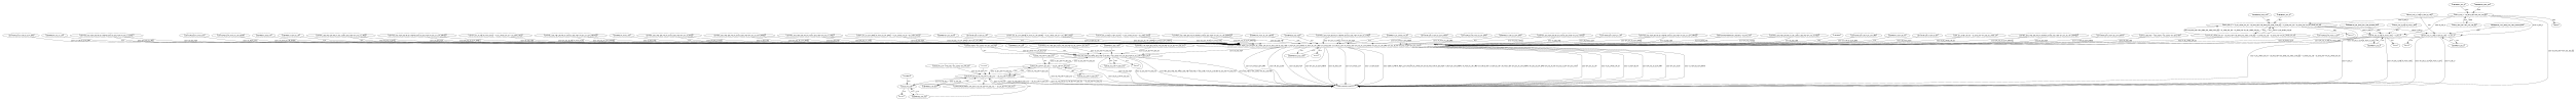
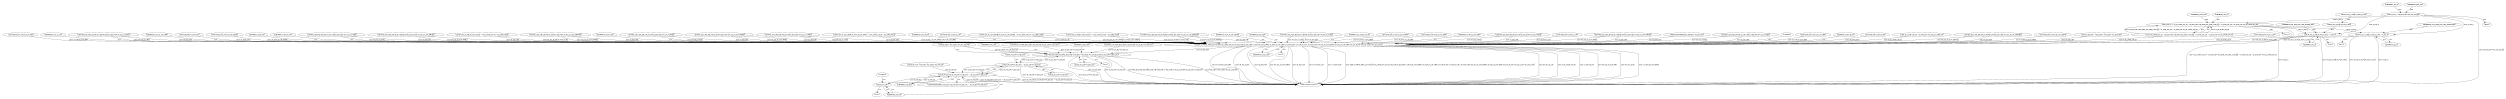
  digraph {
    fontname="Comic Neue"
    node [fontname="Comic Neue"]
    edge [fontname="Comic Neue"]
    n1 [label="(Call,i4_poc_lt = ps_slice_hdr->ai4_poc_lsb_lt[i])"]
    n2 [label="(Call,i4_poc_lt += i4_pic_order_cnt_val - ps_slice_hdr->ai1_delta_poc_msb_cycle_lt[i] * u4_max_poc_lsb - ps_slice_hdr->i4_pic_order_cnt_lsb)"]
    n3 [label="(Call,ai4_poc_lt_curr[u4_num_lt_curr] = i4_poc_lt)"]
    n4 [label="(Call,ai4_poc_lt_foll[u4_num_lt_foll] = i4_poc_lt)"]
    n5 [label="(Block,)"]
-   n6 [label="(Call,ps_slice_hdr->ai4_poc_lsb_lt[i])"]
    n7 [label="(MethodReturn,WORD32)"]
    n8 [label="(Call,i4_pic_order_cnt_val - ps_slice_hdr->ai1_delta_poc_msb_cycle_lt[i] * u4_max_poc_lsb - ps_slice_hdr->i4_pic_order_cnt_lsb)"]
    n9 [label="(Block,)"]
    n10 [label="(Call,DEBUG_PRINT_REF_LIST_POCS(i4_pic_order_cnt_val, ps_slice_hdr, ps_dpb_mgr, u4_num_st_curr_before, u4_num_st_curr_after, u4_num_st_foll, u4_num_lt_curr, u4_num_lt_foll, ai4_poc_st_curr_before, ai4_poc_st_curr_after, ai4_poc_st_foll, ai4_poc_lt_curr, ai4_poc_lt_foll))"]
    n11 [label="(Identifier,i4_poc_lt)"]
    n12 [label="(Block,)"]
    n13 [label="(Block,)"]
    n14 [label="(Identifier,i4_poc_lt)"]
    n15 [label="(Call,ihevc_dpb_mgr_del_ref(ps_dpb_mgr, (buf_mgr_t *)ps_codec->pv_pic_buf_mgr, ps_pic_buf->i4_abs_poc))"]
    n16 [label="(Identifier,ai4_poc_lt_foll)"]
    n17 [label="(Block,)"]
    n18 [label="(Call,ps_mv_buf->i4_abs_poc == ps_pic_buf->i4_abs_poc)"]
    n19 [label="(Call,ps_pic_buf->i4_abs_poc)"]
    n20 [label="(Block,)"]
    n21 [label="(Call,ps_mv_buf && ps_mv_buf->i4_abs_poc == ps_pic_buf->i4_abs_poc)"]
    n22 [label="(Call,ps_pic_buf->i4_abs_poc)"]
    n23 [label="(Call,ps_mv_buf++)"]
    n24 [label="(Identifier,ps_mv_buf)"]
    n25 [label="(ControlStructure,if(ps_mv_buf && ps_mv_buf->i4_abs_poc == ps_pic_buf->i4_abs_poc))"]
    n26 [label="(Identifier,ps_mv_buf)"]
    n27 [label="(Block,)"]
    n28 [label="(Call,ihevc_dpb_mgr_get_ref_by_poc_lsb(ps_dpb_mgr, ai4_poc_lt_foll[i]))"]
    n29 [label="(Identifier,i)"]
    n30 [label="(Call,ai4_poc_lt_curr[u4_num_lt_curr])"]
    n31 [label="(Call,(WORD32)u4_num_st_curr_after)"]
    n32 [label="(Identifier,u4_num_st_foll)"]
    n33 [label="(Identifier,i4_poc_lt)"]
    n34 [label="(Call,(WORD32)u4_num_st_foll)"]
    n35 [label="(Call,i4_pic_order_cnt_val = ps_slice_hdr->i4_abs_pic_order_cnt)"]
    n36 [label="(Call,ihevc_dpb_mgr_get_ref_by_nearest_poc(ps_dpb_mgr, ai4_poc_st_curr_before[i]))"]
    n37 [label="(Identifier,ps_dpb_mgr)"]
    n38 [label="(Identifier,ps_slice_hdr)"]
    n39 [label="(Call,(WORD32)u4_num_st_curr_before)"]
    n40 [label="(Call,*ps_dpb_mgr = (dpb_mgr_t *)ps_codec->pv_dpb_mgr)"]
    n41 [label="(Call,(WORD32)u4_num_lt_curr)"]
    n42 [label="(Call,(WORD32)u4_num_st_curr_after)"]
    n43 [label="(Identifier,ai4_poc_lt_curr)"]
    n44 [label="(Call,ihevc_dpb_mgr_get_ref_by_nearest_poc(ps_dpb_mgr, ai4_poc_lt_curr[i]))"]
+   n45 [label="(Identifier,ai4_poc_st_curr_after)"]
    n46 [label="(Call,ihevcd_mv_mgr_get_poc(ps_mv_buf_mgr, ps_pic_buf->i4_abs_poc))"]
    n47 [label="(Call,(WORD32)u4_num_lt_foll)"]
    n48 [label="(Call,(WORD32)u4_num_st_curr_before)"]
    n49 [label="(Identifier,ps_slice_hdr)"]
    n50 [label="(Identifier,u4_num_lt_curr)"]
    n51 [label="(Call,ihevc_dpb_mgr_get_ref_by_poc_lsb(ps_dpb_mgr, ai4_poc_lt_curr[i]))"]
    n52 [label="(Identifier,ai1_foll_delta_poc_msb_present_flag)"]
    n53 [label="(Call,ihevc_dpb_mgr_get_ref_by_nearest_poc(ps_dpb_mgr, ai4_poc_st_curr_after[i]))"]
    n54 [label="(Call,ai4_poc_st_foll[u4_num_st_foll] = i4_pic_order_cnt_val + pi2_delta_poc[i])"]
    n55 [label="(Call,ihevc_dpb_mgr_get_ref_by_poc(ps_dpb_mgr, ai4_poc_st_curr_before[i]))"]
    n56 [label="(Identifier,u4_num_lt_foll)"]
    n57 [label="(Call,ai4_poc_lt_foll[u4_num_lt_foll])"]
    n58 [label="(Call,ihevc_dpb_mgr_get_ref_by_poc(ps_dpb_mgr, ai4_poc_st_foll[i]))"]
    n59 [label="(Call,ihevc_dpb_mgr_get_ref_by_poc(ps_dpb_mgr, ai4_poc_st_curr_after[i]))"]
    n60 [label="(Call,(buf_mgr_t *)ps_codec->pv_pic_buf_mgr)"]
    n61 [label="(Call,ihevc_dpb_mgr_get_ref_by_poc(ps_dpb_mgr, ai4_poc_lt_curr[i]))"]
    n62 [label="(Call,ai4_poc_st_curr_after[u4_num_st_curr_after] = i4_pic_order_cnt_val + pi2_delta_poc[i])"]
    n63 [label="(Call,ps_mv_buf = (mv_buf_t *)ps_codec->ps_mv_buf)"]
    n64 [label="(Identifier,ps_slice_hdr)"]
    n65 [label="(Call,ps_mv_buf->i4_abs_poc)"]
    n66 [label="(Identifier,ai4_poc_st_foll)"]
    n67 [label="(Call,(WORD32)u4_num_lt_curr)"]
    n68 [label="(Call,ai4_poc_st_curr_before[u4_num_st_curr_before] = i4_pic_order_cnt_val + pi2_delta_poc[i])"]
    n69 [label="(Call,ai4_poc_st_foll[u4_num_st_foll] = i4_pic_order_cnt_val + pi2_delta_poc[i])"]
    n70 [label="(Call,ihevc_dpb_mgr_get_ref_by_nearest_poc(ps_dpb_mgr, ai4_poc_st_curr_before[i]))"]
    n71 [label="(Identifier,i4_poc_lt)"]
    n72 [label="(Identifier,u4_num_st_curr_before)"]
    n73 [label="(Identifier,ps_mv_buf)"]
    n74 [label="(Identifier,ps_dpb_mgr)"]
    n75 [label="(Call,ihevc_dpb_mgr_get_ref_by_nearest_poc(ps_dpb_mgr, ai4_poc_lt_curr[i]))"]
    n76 [label="(Identifier,i)"]
    n77 [label="(Identifier,i4_pic_order_cnt_val)"]
    n78 [label="(Identifier,ai1_curr_delta_poc_msb_present_flag)"]
    n79 [label="(Call,(WORD32)u4_num_st_curr_before)"]
    n80 [label="(Call,(WORD32)u4_num_st_curr_after)"]
    n81 [label="(Identifier,u4_num_st_curr_after)"]
    n82 [label="(Call,ihevc_dpb_mgr_get_ref_by_poc(ps_dpb_mgr, ai4_poc_lt_foll[i]))"]
    n83 [label="(Call,(WORD32)u4_num_lt_curr)"]
    n84 [label="(Call,ihevc_dpb_mgr_get_ref_by_nearest_poc(ps_dpb_mgr, ai4_poc_st_curr_after[i]))"]
    n85 [label="(Call,ihevcd_mv_mgr_get_poc(ps_mv_buf_mgr, ps_pic_buf->i4_abs_poc))"]
    n86 [label="(MethodParameterIn,slice_header_t *ps_slice_hdr)"]
-   1001286
    n1 -> n2 [label="DDG: i4_poc_lt"]
    n1 -> n3 [label="DDG: i4_poc_lt"]
    n1 -> n4 [label="DDG: i4_poc_lt"]
    n1 -> n5 [label="AST: "]
-   n1 -> n6 [label="CFG: "]
    n1 -> n7 [label="DDG: ps_slice_hdr->ai4_poc_lsb_lt[i]"]
    n2 -> n3 [label="DDG: i4_poc_lt"]
    n2 -> n4 [label="DDG: i4_poc_lt"]
    n2 -> n7 [label="DDG: i4_pic_order_cnt_val - ps_slice_hdr->ai1_delta_poc_msb_cycle_lt[i] * u4_max_poc_lsb - ps_slice_hdr->i4_pic_order_cnt_lsb"]
    n2 -> n8 [label="CFG: "]
    n2 -> n9 [label="AST: "]
    n3 -> n7 [label="DDG: ai4_poc_lt_curr[u4_num_lt_curr]"]
    n3 -> n7 [label="DDG: i4_poc_lt"]
    n3 -> n10 [label="DDG: ai4_poc_lt_curr[u4_num_lt_curr]"]
    n3 -> n11 [label="CFG: "]
    n3 -> n12 [label="AST: "]
    n4 -> n7 [label="DDG: i4_poc_lt"]
    n4 -> n7 [label="DDG: ai4_poc_lt_foll[u4_num_lt_foll]"]
    n4 -> n10 [label="DDG: ai4_poc_lt_foll[u4_num_lt_foll]"]
    n4 -> n13 [label="AST: "]
    n4 -> n14 [label="CFG: "]
-   n6 -> n1 [label="AST: "]
    n8 -> n2 [label="AST: "]
    n8 -> n2 [label="DDG: i4_pic_order_cnt_val"]
    n8 -> n2 [label="DDG: ps_slice_hdr->ai1_delta_poc_msb_cycle_lt[i] * u4_max_poc_lsb - ps_slice_hdr->i4_pic_order_cnt_lsb"]
    n8 -> n10 [label="DDG: i4_pic_order_cnt_val"]
    n10 -> n7 [label="DDG: ai4_poc_st_curr_before"]
    n10 -> n7 [label="DDG: ps_slice_hdr"]
    n10 -> n7 [label="DDG: u4_num_lt_curr"]
    n10 -> n7 [label="DDG: u4_num_lt_foll"]
    n10 -> n7 [label="DDG: DEBUG_PRINT_REF_LIST_POCS(i4_pic_order_cnt_val, ps_slice_hdr, ps_dpb_mgr, u4_num_st_curr_before, u4_num_st_curr_after, u4_num_st_foll, u4_num_lt_curr, u4_num_lt_foll, ai4_poc_st_curr_before, ai4_poc_st_curr_after, ai4_poc_st_foll, ai4_poc_lt_curr, ai4_poc_lt_foll)"]
    n10 -> n7 [label="DDG: ai4_poc_lt_curr"]
    n10 -> n7 [label="DDG: i4_pic_order_cnt_val"]
    n10 -> n7 [label="DDG: u4_num_st_foll"]
    n10 -> n7 [label="DDG: ai4_poc_st_curr_after"]
    n10 -> n7 [label="DDG: ai4_poc_lt_foll"]
    n10 -> n7 [label="DDG: u4_num_st_curr_before"]
    n10 -> n7 [label="DDG: u4_num_st_curr_after"]
    n10 -> n7 [label="DDG: ai4_poc_st_foll"]
    n10 -> n7 [label="DDG: ps_dpb_mgr"]
    n10 -> n15 [label="DDG: ps_dpb_mgr"]
    n10 -> n16 [label="CFG: "]
    n10 -> n17 [label="AST: "]
    n11 -> n3 [label="AST: "]
    n14 -> n4 [label="AST: "]
    n15 -> n7 [label="DDG: ps_dpb_mgr"]
    n15 -> n7 [label="DDG: ps_pic_buf->i4_abs_poc"]
    n15 -> n7 [label="DDG: ihevc_dpb_mgr_del_ref(ps_dpb_mgr, (buf_mgr_t *)ps_codec->pv_pic_buf_mgr, ps_pic_buf->i4_abs_poc)"]
    n15 -> n7 [label="DDG: (buf_mgr_t *)ps_codec->pv_pic_buf_mgr"]
    n15 -> n18 [label="DDG: ps_pic_buf->i4_abs_poc"]
    n15 -> n19 [label="CFG: "]
    n15 -> n20 [label="AST: "]
    n16 -> n10 [label="AST: "]
    n18 -> n7 [label="DDG: ps_pic_buf->i4_abs_poc"]
    n18 -> n7 [label="DDG: ps_mv_buf->i4_abs_poc"]
    n18 -> n15 [label="DDG: ps_pic_buf->i4_abs_poc"]
    n18 -> n21 [label="AST: "]
    n18 -> n21 [label="DDG: ps_mv_buf->i4_abs_poc"]
    n18 -> n21 [label="DDG: ps_pic_buf->i4_abs_poc"]
    n18 -> n22 [label="CFG: "]
    n19 -> n15 [label="AST: "]
    n21 -> n7 [label="DDG: ps_mv_buf"]
    n21 -> n7 [label="DDG: ps_mv_buf->i4_abs_poc == ps_pic_buf->i4_abs_poc"]
    n21 -> n7 [label="DDG: ps_mv_buf && ps_mv_buf->i4_abs_poc == ps_pic_buf->i4_abs_poc"]
    n21 -> n18 [label="CFG: "]
    n21 -> n23 [label="DDG: ps_mv_buf"]
    n21 -> n24 [label="CFG: "]
    n21 -> n25 [label="AST: "]
    n22 -> n18 [label="AST: "]
    n23 -> n21 [label="DDG: ps_mv_buf"]
    n23 -> n26 [label="CFG: "]
    n23 -> n27 [label="AST: "]
    n24 -> n21 [label="AST: "]
    n26 -> n21 [label="CFG: "]
    n26 -> n23 [label="AST: "]
    n28 -> n10 [label="DDG: ps_dpb_mgr"]
    n28 -> n10 [label="DDG: ai4_poc_lt_foll[i]"]
    n29 -> n10 [label="CFG: "]
-   n30 -> n3 [label="AST: "]
+   n30 -> n57 [label="AST: "]
    n31 -> n10 [label="DDG: u4_num_st_curr_after"]
    n32 -> n10 [label="AST: "]
    n33 -> n1 [label="AST: "]
    n34 -> n10 [label="DDG: u4_num_st_foll"]
    n35 -> n10 [label="DDG: i4_pic_order_cnt_val"]
    n36 -> n10 [label="DDG: ps_dpb_mgr"]
    n36 -> n10 [label="DDG: ai4_poc_st_curr_before[i]"]
    n37 -> n15 [label="AST: "]
    n38 -> n1 [label="CFG: "]
    n39 -> n10 [label="DDG: u4_num_st_curr_before"]
    n40 -> n10 [label="DDG: ps_dpb_mgr"]
    n41 -> n10 [label="DDG: u4_num_lt_curr"]
    n42 -> n10 [label="DDG: u4_num_st_curr_after"]
    n43 -> n10 [label="AST: "]
    n44 -> n10 [label="DDG: ps_dpb_mgr"]
    n44 -> n10 [label="DDG: ai4_poc_lt_curr[i]"]
+   n45 -> n10 [label="AST: "]
    n46 -> n15 [label="DDG: ps_pic_buf->i4_abs_poc"]
    n47 -> n10 [label="DDG: u4_num_lt_foll"]
    n48 -> n10 [label="DDG: u4_num_st_curr_before"]
    n49 -> n10 [label="AST: "]
    n50 -> n10 [label="AST: "]
    n51 -> n10 [label="DDG: ps_dpb_mgr"]
    n51 -> n10 [label="DDG: ai4_poc_lt_curr[i]"]
    n52 -> n4 [label="CFG: "]
    n53 -> n10 [label="DDG: ps_dpb_mgr"]
    n53 -> n10 [label="DDG: ai4_poc_st_curr_after[i]"]
    n54 -> n10 [label="DDG: ai4_poc_st_foll[u4_num_st_foll]"]
    n55 -> n10 [label="DDG: ps_dpb_mgr"]
    n55 -> n10 [label="DDG: ai4_poc_st_curr_before[i]"]
    n56 -> n10 [label="AST: "]
    n57 -> n4 [label="AST: "]
    n58 -> n10 [label="DDG: ps_dpb_mgr"]
    n58 -> n10 [label="DDG: ai4_poc_st_foll[i]"]
    n59 -> n10 [label="DDG: ps_dpb_mgr"]
    n59 -> n10 [label="DDG: ai4_poc_st_curr_after[i]"]
    n60 -> n15 [label="AST: "]
    n60 -> n15 [label="DDG: ps_codec->pv_pic_buf_mgr"]
    n61 -> n10 [label="DDG: ps_dpb_mgr"]
    n61 -> n10 [label="DDG: ai4_poc_lt_curr[i]"]
    n62 -> n10 [label="DDG: ai4_poc_st_curr_after[u4_num_st_curr_after]"]
    n63 -> n21 [label="DDG: ps_mv_buf"]
    n64 -> n2 [label="CFG: "]
    n65 -> n18 [label="AST: "]
    n66 -> n10 [label="AST: "]
    n67 -> n10 [label="DDG: u4_num_lt_curr"]
    n68 -> n10 [label="DDG: ai4_poc_st_curr_before[u4_num_st_curr_before]"]
    n69 -> n10 [label="DDG: ai4_poc_st_foll[u4_num_st_foll]"]
    n70 -> n10 [label="DDG: ps_dpb_mgr"]
    n70 -> n10 [label="DDG: ai4_poc_st_curr_before[i]"]
    n71 -> n2 [label="AST: "]
    n72 -> n10 [label="AST: "]
    n73 -> n15 [label="CFG: "]
    n74 -> n10 [label="AST: "]
    n75 -> n10 [label="DDG: ps_dpb_mgr"]
    n75 -> n10 [label="DDG: ai4_poc_lt_curr[i]"]
    n76 -> n23 [label="CFG: "]
    n77 -> n10 [label="AST: "]
    n78 -> n3 [label="CFG: "]
    n79 -> n10 [label="DDG: u4_num_st_curr_before"]
    n80 -> n10 [label="DDG: u4_num_st_curr_after"]
    n81 -> n10 [label="AST: "]
    n82 -> n10 [label="DDG: ps_dpb_mgr"]
    n82 -> n10 [label="DDG: ai4_poc_lt_foll[i]"]
    n83 -> n10 [label="DDG: u4_num_lt_curr"]
    n84 -> n10 [label="DDG: ps_dpb_mgr"]
    n84 -> n10 [label="DDG: ai4_poc_st_curr_after[i]"]
    n85 -> n15 [label="DDG: ps_pic_buf->i4_abs_poc"]
    n86 -> n10 [label="DDG: ps_slice_hdr"]
-   1001286 -> n21 [label="CFG: "]
  }
